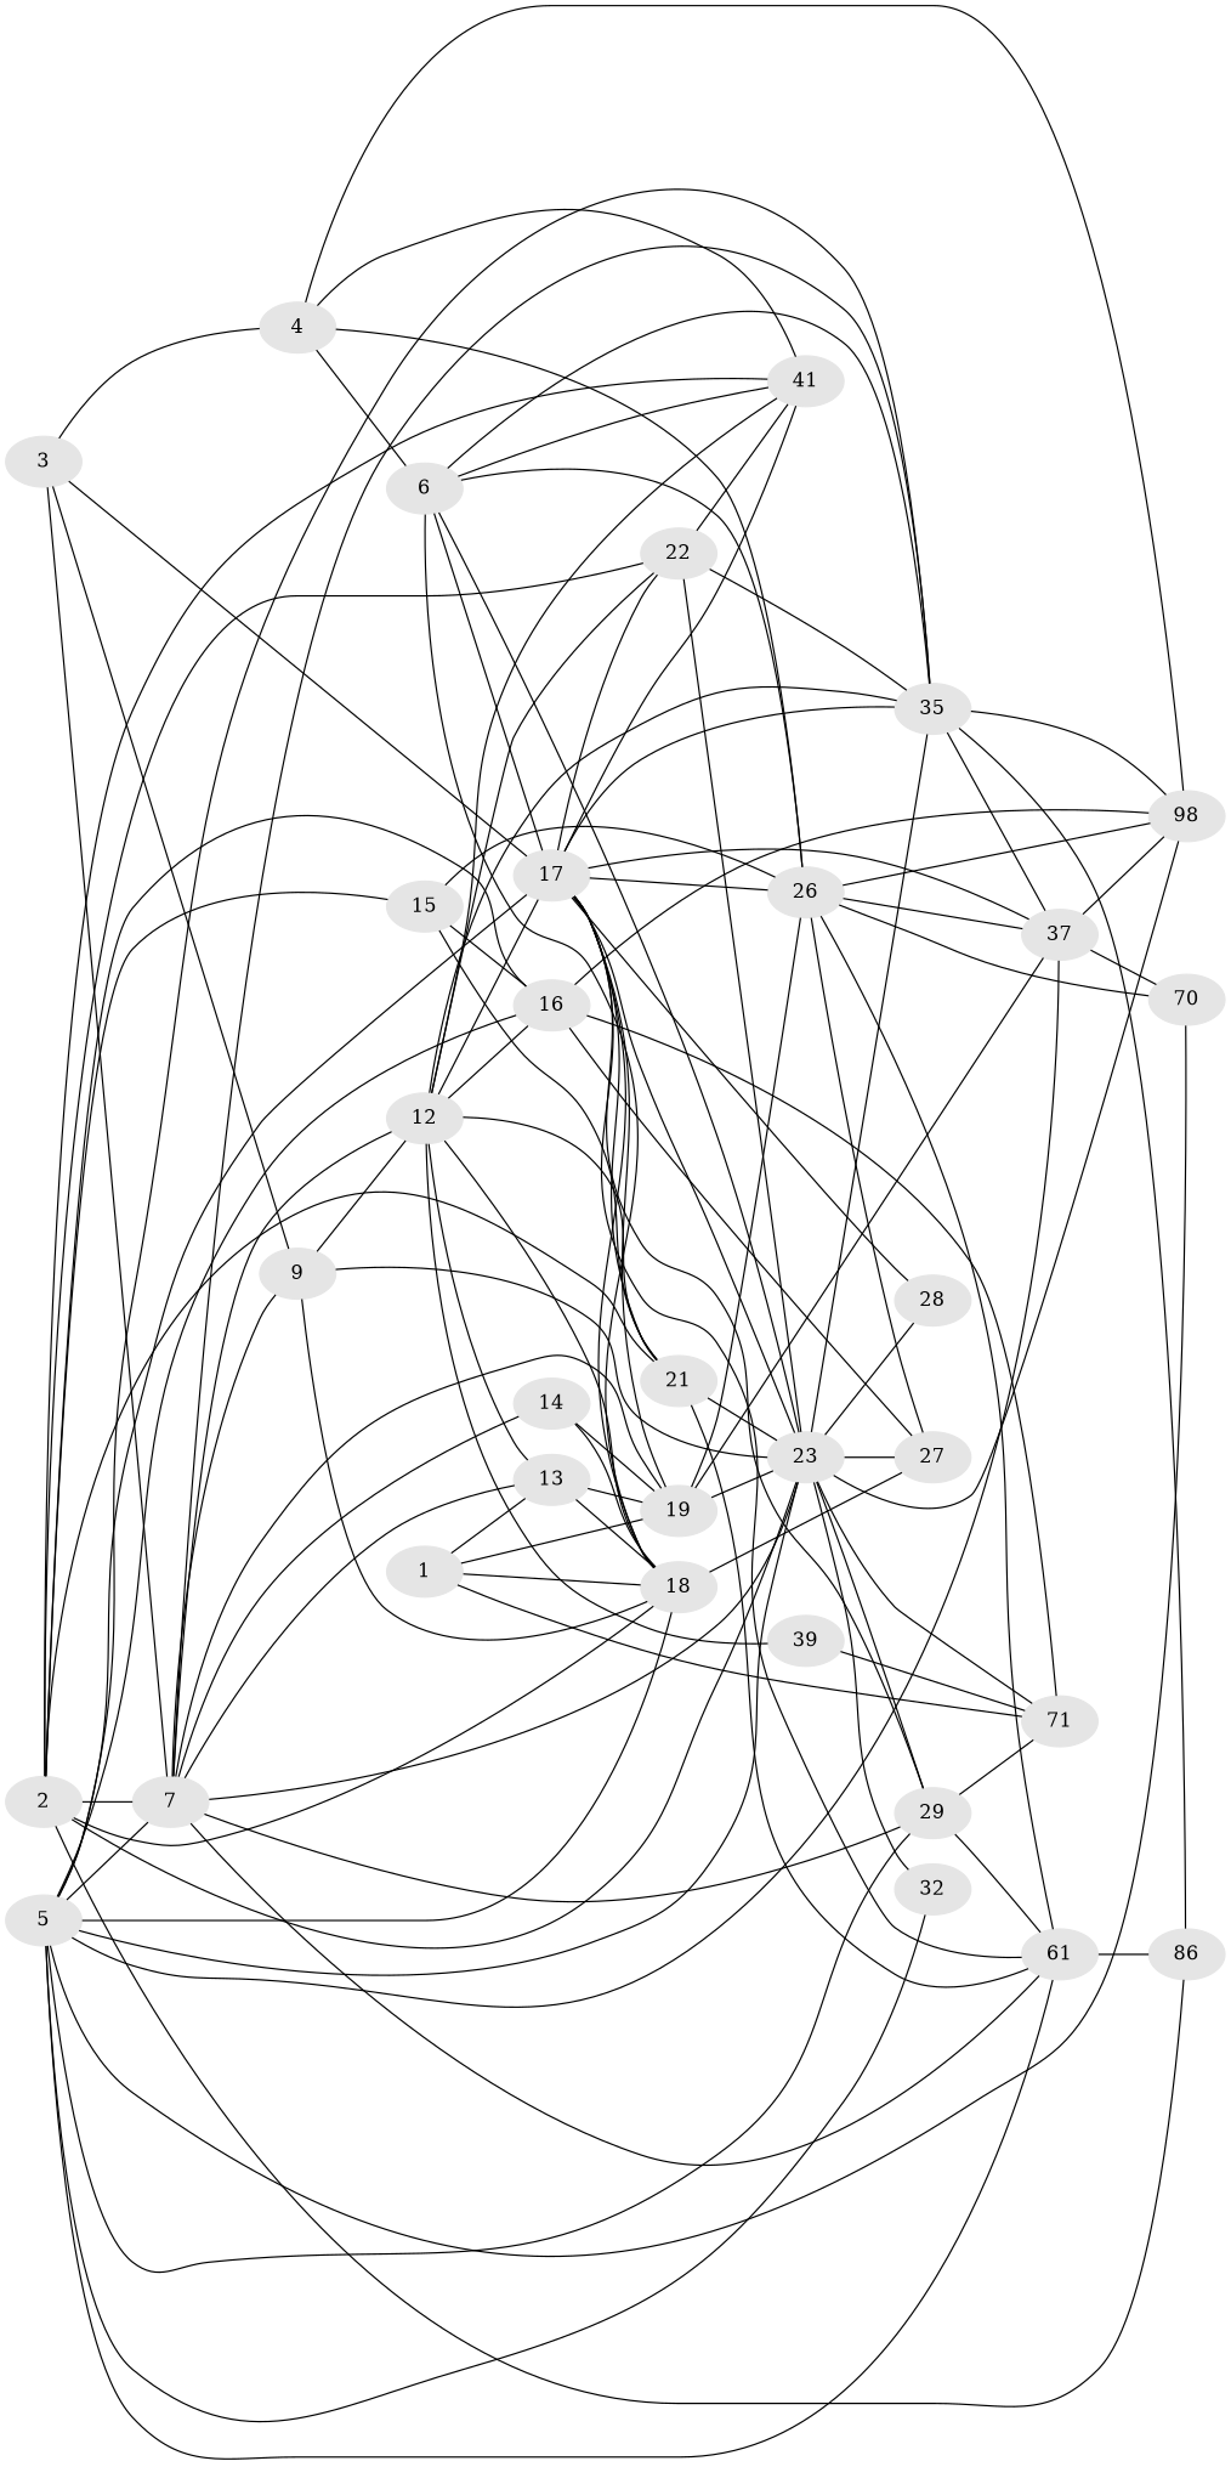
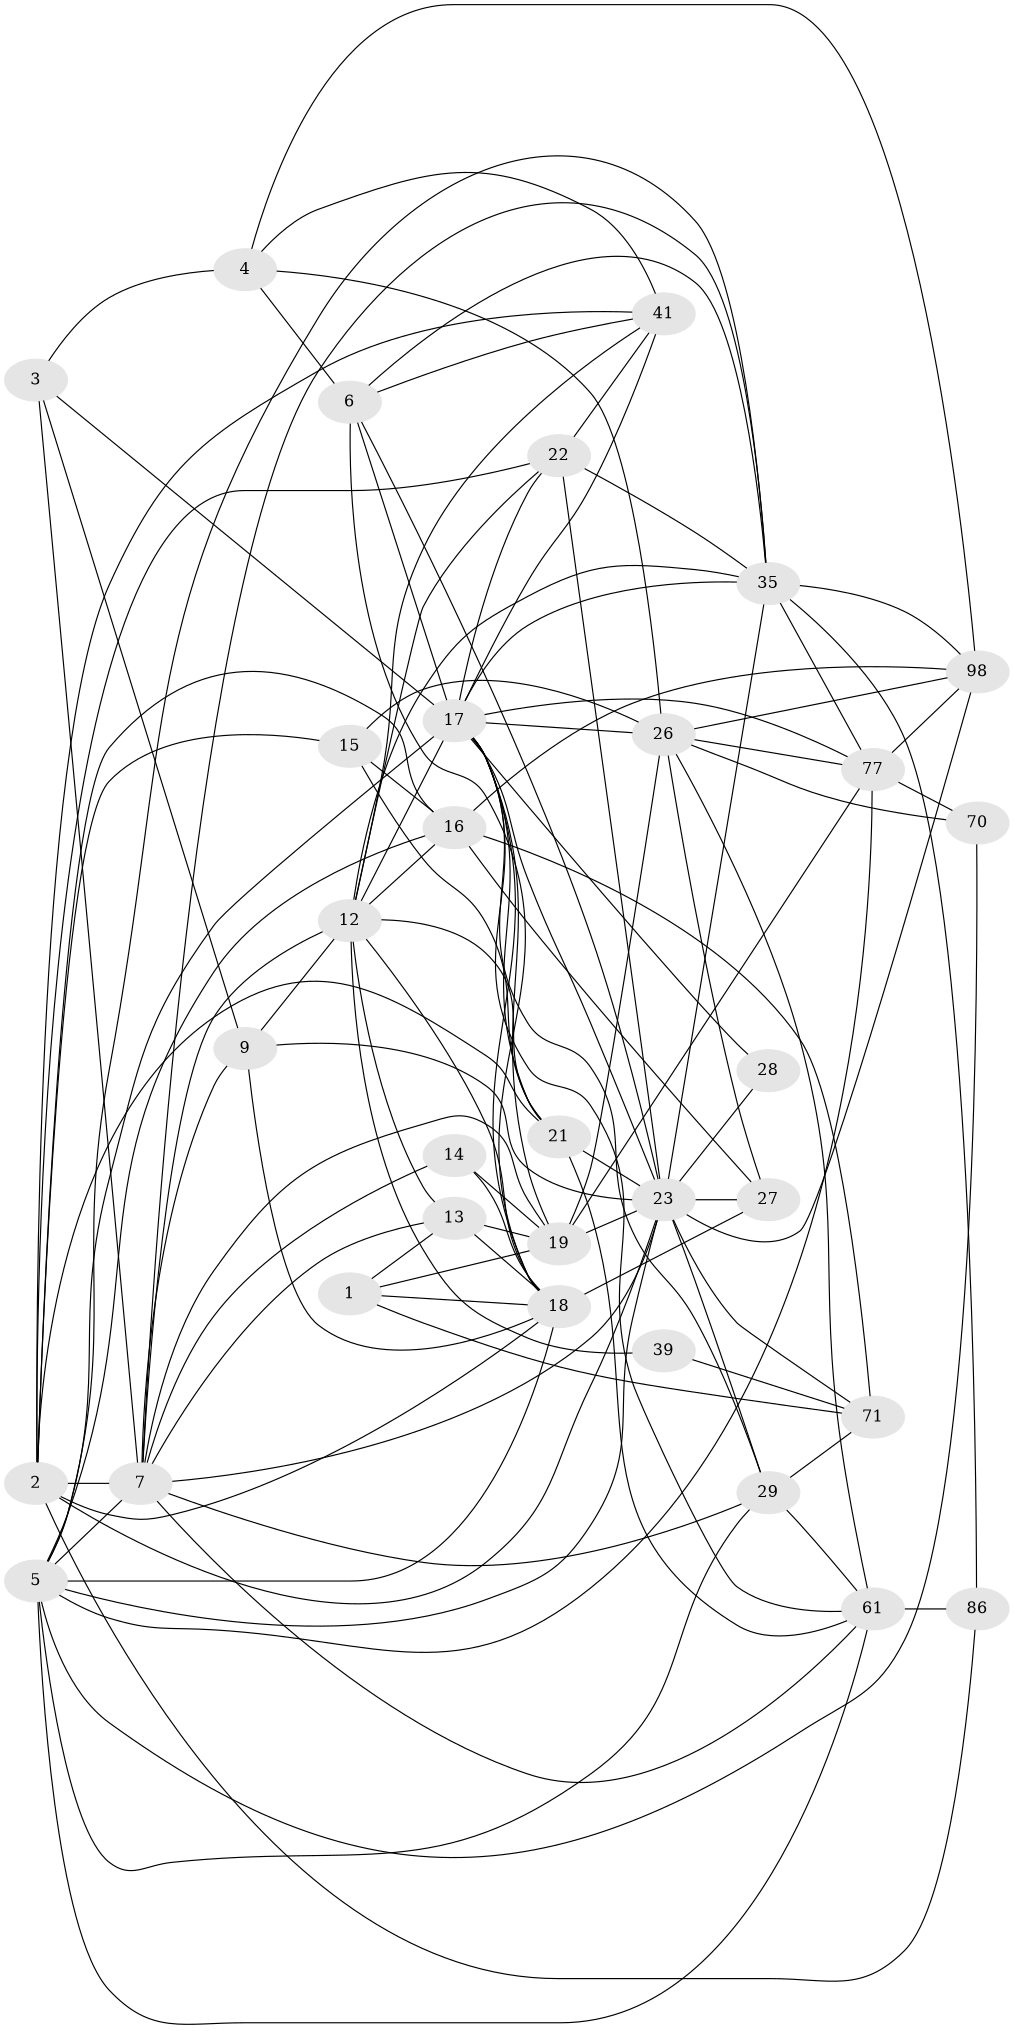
  graph {
    rankdir=LR
    node [color=gray90 style=filled]
    1 [super="+11+79"]
    13 [super="+89+55"]
    18 [super="+22+54+72"]
    19 [super="+52+63"]
    n5 [label=71 super="+108"]
    27 [super="+106"]
    23 [super="+64+24"]
    26 [super="+95+96"]
-   37 [super="+53"]
+   37 [super="+53" label=77]
    2 [super="+31+56+69+58"]
    7 [super="+91+71+36"]
    15 [super="+73"]
    16 [super="+78+107"]
    n14 [label=22 super="+25"]
    21 [super="+82"]
    41 [super="+88"]
    86
    9 [super="+101"]
    29 [super="+44"]
    35 [super="+77+67"]
    61 [super="+68"]
    12 [super="+57+62+50"]
    14 [super="+76"]
    98 [super="+99"]
-   32
    28
    3 [super="+84"]
    4 [super="+49+102"]
    17 [super="+40+66"]
    6 [super="+45+94"]
    70
    5 [super="+113+51+38+46"]
    39
    1 -- 13 [weight=2]
    1 -- 18
    1 -- 19
    1 -- n5 [weight=2]
    13 -- 18 [weight=3]
    13 -- 19
    18 -- 27 [weight=2]
    19 -- 23 [weight=2]
    19 -- 26
    19 -- 37
    23 -- n5
    23 -- 27
    23 -- 29
    23 -- 35 [weight=2]
    23 -- 98
-   23 -- 32
    23 -- 28
    26 -- 27
    26 -- 37
    26 -- 61
    26 -- 98
    26 -- 70 [weight=2]
    37 -- 98
    37 -- 70
    2 -- 18
    2 -- 23 [weight=3]
    2 -- 7 [weight=2]
    2 -- 15 [weight=2]
    2 -- 16
    2 -- n14
    2 -- 21
    2 -- 41
    2 -- 86
    7 -- 13
    7 -- 19
    7 -- 23 [weight=4]
    7 -- 9
    7 -- 29
    7 -- 35
    7 -- 61
    7 -- 12
    7 -- 14
    15 -- 26
    15 -- 16
    15 -- 21
    16 -- n5
    16 -- 27
    16 -- 98
    n14 -- 23
    n14 -- 41
    n14 -- 35
    21 -- 23
    21 -- 61
    9 -- 18
    9 -- 23
    9 -- 12
    29 -- n5
    29 -- 61
    35 -- 37
    35 -- 86
    35 -- 98
    61 -- 86
    12 -- 13
    12 -- 18
    12 -- 16
    12 -- n14
    12 -- 21
    12 -- 41
    12 -- 35
    12 -- 17
    12 -- 39
    14 -- 18
    14 -- 19
    3 -- 7
    3 -- 9
    3 -- 4
    3 -- 17
    4 -- 26 [weight=2]
    4 -- 41
    4 -- 98
    4 -- 6
    17 -- 18
    17 -- 19
    17 -- 23
    17 -- 26 [weight=2]
    17 -- 37
    17 -- n14
    17 -- 21 [weight=2]
    17 -- 41
    17 -- 29
    17 -- 35
    17 -- 61 [weight=2]
    17 -- 28
    6 -- 18
    6 -- 23 [weight=2]
-   6 -- 26 [weight=2]
    6 -- 41
    6 -- 35
    6 -- 17
    5 -- 18 [weight=2]
    5 -- 23
    5 -- 37
    5 -- 7 [weight=4]
    5 -- 16
    5 -- 29
    5 -- 35
    5 -- 61
-   5 -- 32
    5 -- 17
    5 -- 70
    39 -- n5
  }
